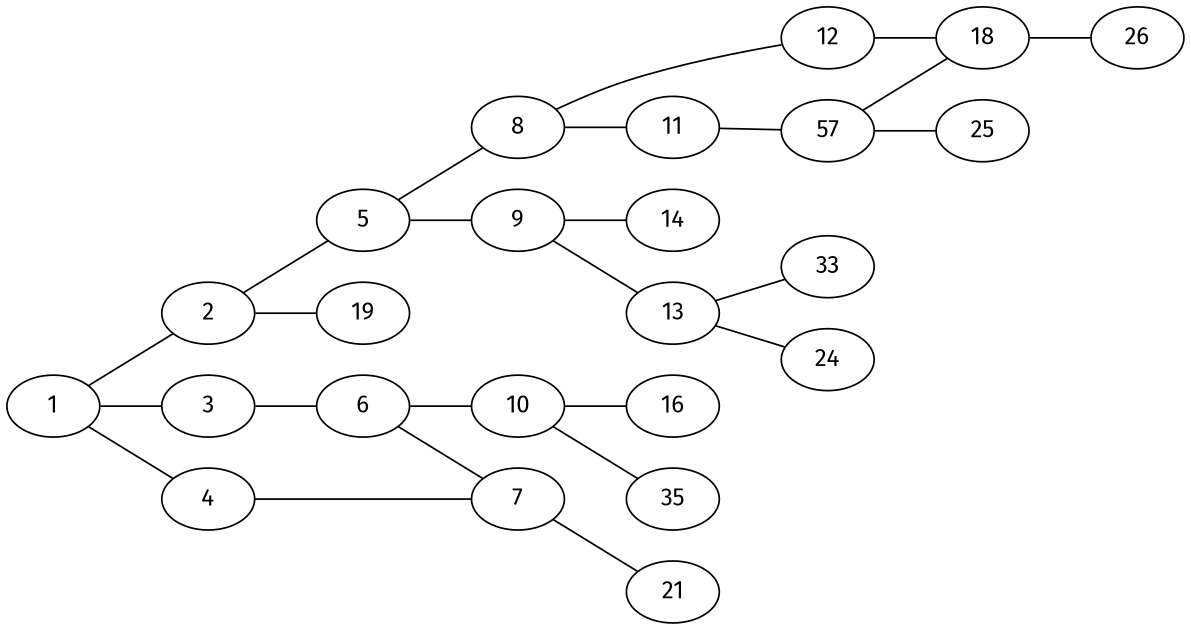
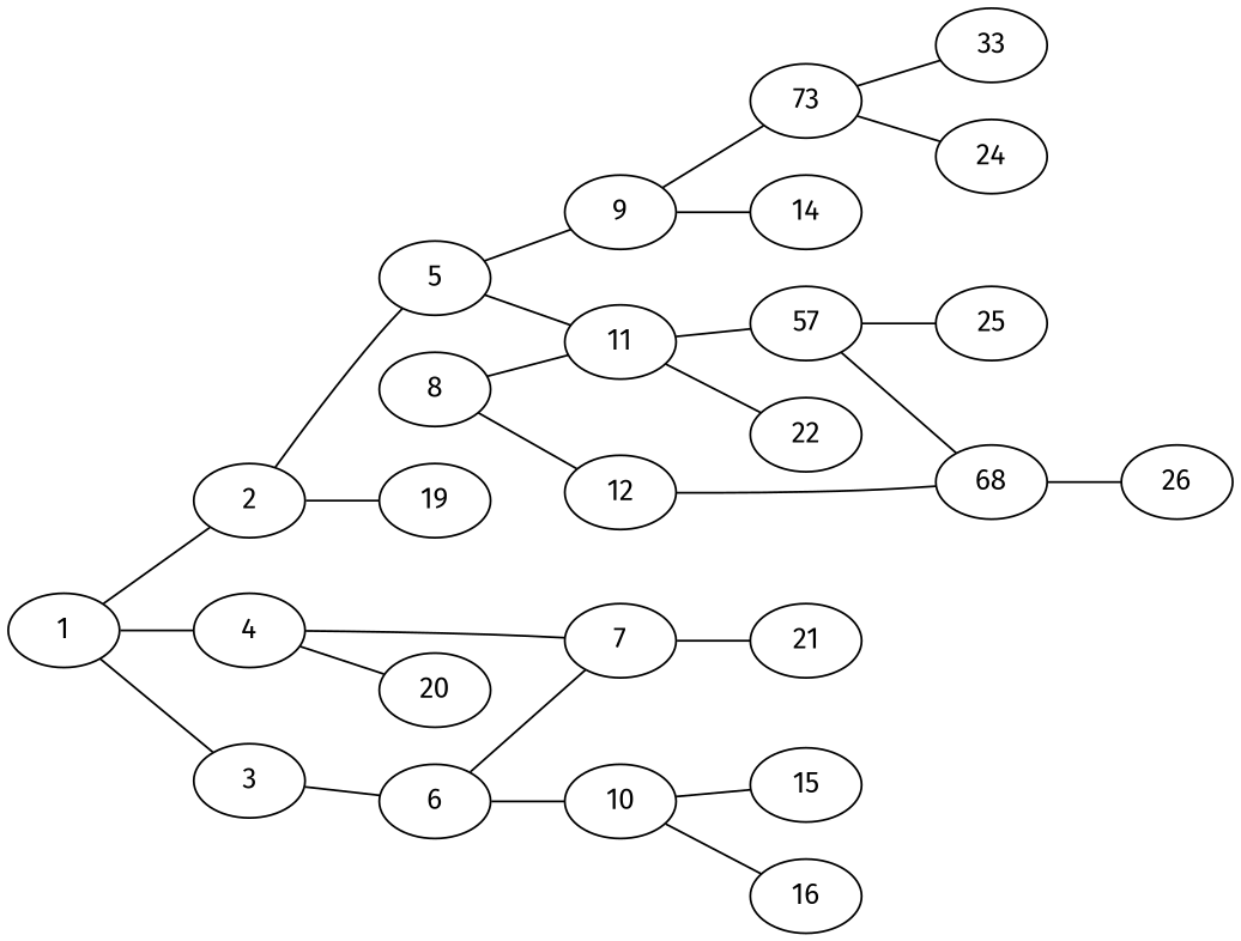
  graph {
    fontname="Fira Sans"
    rankdir=LR
    node [chem=C fontname="Fira Sans"]
    edge [fontname="Fira Sans" valence=1]
    1
    2
    3 [chem=O]
    4
    5
    19 [chem=H]
    6
    7
+   20 [chem=H]
    8
    9
    10 [chem=N]
    21 [chem=H]
    11
    12 [chem=O]
-   13 [chem=N]
+   13 [chem=N label=73]
    14 [chem=O]
-   15 [chem=O label=35]
+   15 [chem=O]
    16 [chem=O]
    n20 [label=57]
-   18
+   22 [chem=H]
+   18 [label=68]
    n23 [chem=H label=33]
    24 [chem=H]
    25 [chem=H]
    26 [chem=H]
    1 -- 2
    1 -- 3
    1 -- 4 [valence=2]
    2 -- 5 [valence=2]
    2 -- 19
    3 -- 6
    4 -- 7
-   5 -- 8
+   4 -- 20
+   5 -- 11
    5 -- 9
    6 -- 7 [valence=2]
    6 -- 10
    7 -- 21
    8 -- 11 [valence=2]
    8 -- 12
    9 -- 13
    9 -- 14 [valence=2]
    10 -- 15 [valence=2]
    10 -- 16
    11 -- n20
+   11 -- 22
    12 -- 18
    13 -- n23
    13 -- 24
    n20 -- 18 [valence=2]
    n20 -- 25
    18 -- 26
  }
